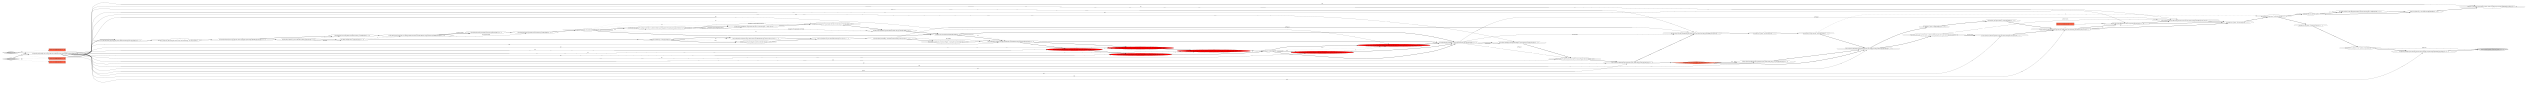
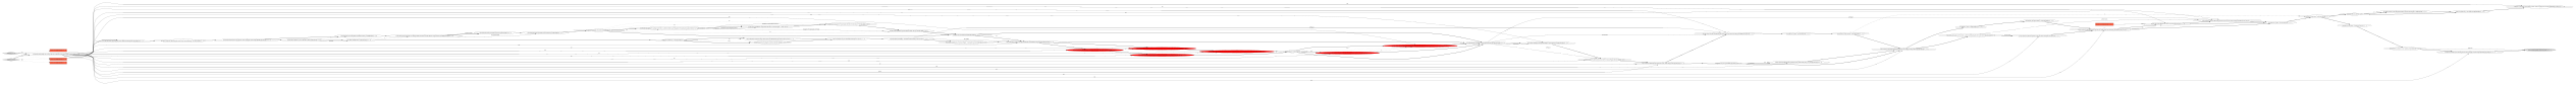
  digraph {
    fontname="IBM Plex Sans"
    rankdir=LR
    node [fillcolor=white fontname="IBM Plex Sans" shape=ellipse style=filled]
    edge [fontname="IBM Plex Sans" style=bold]
    n1 [label="root.setResourceBase(config.getConsoleStatic())@@@15@@@['1', '1', '0']"]
    n2 [label="final AuthConfig authConfig = injector.getInstance()@@@17@@@['1', '1', '0']"]
    n3 [label="final ObjectMapper jsonMapper = injector.getInstance(Key.get(,))@@@18@@@['1', '1', '0']"]
    n4 [label="final ObjectMapper jsonMapper = injector.getInstance(Key.get(,))@@@22@@@['1', '1', '1']"]
    n5 [label="AuthenticationUtils.addSecuritySanityCheckFilter(root,jsonMapper)@@@24@@@['1', '1', '1']"]
    n6 [label="AuthenticationUtils.addPreResponseAuthorizationCheckFilter(root,authenticators,jsonMapper)@@@30@@@['1', '1', '0']"]
    n7 [label="final AuthenticatorMapper authenticatorMapper = injector.getInstance()@@@23@@@['1', '1', '1']"]
    n8 [label="AuthenticationUtils.addPreResponseAuthorizationCheckFilter(root,authenticators,jsonMapper)@@@34@@@['0', '0', '1']"]
    n9 [label="AuthenticationUtils.addNoopAuthorizationFilters(root,UNSECURED_PATHS)@@@25@@@['1', '1', '1']"]
    n10 [label="root.addFilter(,\"/status/*\",null)@@@31@@@['1', '1', '0']"]
    n11 [label="root.addFilter(,\"/status/*\",null)@@@35@@@['1', '1', '1']"]
    n12 [fillcolor=tomato label="Server server@@@2@@@['0', '1', '0']" shape=box]
    n13 [label="root.addFilter(,\"/druid-ext/*\",null)@@@37@@@['0', '0', '1']"]
    n14 [label="final HandlerList handlerList = new HandlerList()@@@38@@@['0', '0', '1']"]
    n15 [fillcolor=lightgray label="server.setHandler(handlerList)@@@42@@@['0', '0', '1']"]
    n16 [label="handlerList.setHandlers(new Handler((((edu.fdu.CPPDG.tinypdg.pe.ExpressionInfo@8f597e)@@@39@@@['0', '0', '1']"]
    n17 [label="ServletHolder queryServletHolder = buildServletHolder(asyncQueryForwardingServlet,routerHttpClientConfig)@@@10@@@['0', '0', '1']"]
    n18 [label="root.addServlet(queryServletHolder,\"/druid/v2/*\")@@@11@@@['0', '0', '1']"]
    n19 [label="root.addServlet(queryServletHolder,\"/druid/v1/lookups/*\")@@@12@@@['0', '0', '1']"]
    n20 [label="managementProxyConfig.isEnabled()@@@13@@@['0', '0', '1']" shape=diamond]
    n21 [label="root.addServlet(holderPwd,\"/\")@@@10@@@['1', '1', '0']"]
    n22 [label="config.getConsoleStatic() == null@@@11@@@['1', '1', '0']" shape=diamond]
    n23 [label="root.setBaseResource(Resource.newClassPathResource(\"org/apache/druid/console\"))@@@12@@@['1', '1', '0']"]
    n24 [label="!beOverlord@@@41@@@['1', '1', '0']" shape=diamond]
    n25 [label="root.addServlet(new ServletHolder(injector.getInstance()),\"/druid/indexer/*\")@@@42@@@['1', '1', '0']"]
    n26 [label="HandlerList handlerList = new HandlerList()@@@44@@@['1', '1', '0']"]
    n27 [label="handlerList.setHandlers(new Handler((((edu.fdu.CPPDG.tinypdg.pe.ExpressionInfo@8f5883)@@@45@@@['1', '1', '0']"]
    n28 [label="root.setBaseResource(Resource.newClassPathResource(\"org/apache/druid/console\"))@@@20@@@['1', '1', '1']"]
    n29 [label="final AuthenticatorMapper authenticatorMapper = injector.getInstance()@@@19@@@['1', '1', '0']"]
    n30 [label="root.addServlet(managementForwardingServletHolder,\"/druid/indexer/*\")@@@16@@@['0', '0', '1']"]
    n31 [label="root.addServlet(managementForwardingServletHolder,\"/proxy/*\")@@@17@@@['0', '0', '1']"]
    n32 [label="managementProxyConfig.isEnabled()@@@19@@@['0', '0', '1']" shape=diamond]
-   n33 [fillcolor=tomato label="managementProxyConfig.isEnabled()@@@26@@@['0', '0', '1']" shape=diamond]
+   n33 [label="managementProxyConfig.isEnabled()@@@26@@@['0', '0', '1']" shape=diamond]
    n34 [label="AuthenticationUtils.addNoopAuthorizationFilters(root,authConfig.getUnsecuredPaths())@@@29@@@['1', '1', '1']"]
    n35 [label="AuthenticationUtils.addNoopAuthorizationFilters(root,UNSECURED_PATHS_FOR_UI)@@@27@@@['0', '0', '1']"]
    n36 [label="final List<Authenticator> authenticators = authenticatorMapper.getAuthenticatorChain()@@@30@@@['0', '0', '1']"]
    n37 [label="root.addFilter(,\"/info/*\",null)@@@34@@@['1', '1', '0']"]
    n38 [fillcolor=red label="AuthenticationUtils.addNoopAuthorizationFilters(root,UNSECURED_PATHS)@@@21@@@['1', '0', '0']"]
    n39 [fillcolor=red label="AuthenticationUtils.addNoopAuthenticationAndAuthorizationFilters(root,UNSECURED_PATHS)@@@21@@@['0', '1', '0']"]
    n40 [label="root.setInitParameter(\"org.eclipse.jetty.servlet.Default.redirectWelcome\",\"true\")@@@5@@@['1', '1', '1']"]
    n41 [label="root.setWelcomeFiles(new String((((edu.fdu.CPPDG.tinypdg.pe.ExpressionInfo@8f58bc)@@@6@@@['1', '1', '1']"]
    n42 [label="root.addServlet(new ServletHolder(new DefaultServlet()),\"/*\")@@@9@@@['0', '0', '1']"]
    n43 [label="ServletHolder holderPwd = new ServletHolder(\"default\",)@@@9@@@['1', '1', '0']"]
    n44 [label="root.addFilter(,\"/druid/coordinator/*\",null)@@@35@@@['1', '1', '0']"]
    n45 [label="AuthenticationUtils.addAllowOptionsFilter(root,authConfig.isAllowUnauthenticatedHttpOptions())@@@32@@@['1', '1', '1']"]
    n46 [label="JettyServerInitUtils.addExtensionFilters(root,injector)@@@33@@@['1', '1', '1']"]
    n47 [fillcolor=lightgray label="initialize['1', '0', '0']" shape=diamond]
    n48 [fillcolor=tomato label="Server server@@@2@@@['1', '0', '0']" shape=box]
    n49 [fillcolor=tomato label="Server server@@@2@@@['1', '1', '1']" shape=box]
    n50 [label="final ServletContextHandler root = new ServletContextHandler(ServletContextHandler.SESSIONS)@@@3@@@['1', '1', '1']"]
    n51 [label="AuthenticationUtils.addAuthenticationFilterChain(root,authenticators)@@@31@@@['0', '0', '1']"]
    n52 [fillcolor=red label="AuthenticationUtils.addNoopAuthenticationAndAuthorizationFilters(root,CliOverlord.UNSECURED_PATHS)@@@24@@@['0', '1', '0']"]
    n53 [fillcolor=red label="AuthenticationUtils.addNoopAuthenticationAndAuthorizationFilters(root,authConfig.getUnsecuredPaths())@@@22@@@['0', '1', '0']"]
    n54 [fillcolor=red label="AuthenticationUtils.addNoopAuthorizationFilters(root,CliOverlord.UNSECURED_PATHS)@@@24@@@['1', '0', '0']"]
    n55 [label="root.setInitParameter(\"org.eclipse.jetty.servlet.Default.dirAllowed\",\"false\")@@@4@@@['1', '1', '1']"]
    n56 [fillcolor=red label="AuthenticationUtils.addNoopAuthorizationFilters(root,authConfig.getUnsecuredPaths())@@@22@@@['1', '0', '0']"]
    n57 [label="ServletHolder managementForwardingServletHolder = buildServletHolder(asyncManagementForwardingServlet,globalHttpClientConfig)@@@14@@@['0', '0', '1']"]
    n58 [label="root.addServlet(managementForwardingServletHolder,\"/druid/coordinator/*\")@@@15@@@['0', '0', '1']"]
    n59 [fillcolor=lightgray label="initialize['0', '1', '0']" shape=diamond]
    n60 [label="beOverlord@@@23@@@['1', '1', '0']" shape=diamond]
    n61 [label="root.addFilter(,\"/druid/router/*\",null)@@@36@@@['1', '1', '1']"]
    n62 [label="root.addFilter(,\"/druid-internal/*\",null)@@@32@@@['1', '1', '0']"]
    n63 [fillcolor=tomato label="Injector injector@@@2@@@['0', '0', '1']" shape=box]
    n1 -> n2
    n2 -> n3
    n3 -> n6 [label=jsonMapper style=solid]
    n3 -> n28 [label=jsonMapper style=solid]
    n3 -> n29
    n4 -> n5 [label=jsonMapper style=solid]
    n4 -> n6 [label=authenticators style=solid]
    n4 -> n7 [label=authenticators style=solid]
    n4 -> n7
    n4 -> n8 [label=jsonMapper style=solid]
    n5 -> n9
    n6 -> n10
    n7 -> n5
    n8 -> n11
    n9 -> n6
    n9 -> n33
    n10 -> n62
    n11 -> n61
    n13 -> n14
    n14 -> n15 [label=handlerList style=solid]
    n14 -> n16
    n16 -> n15
    n17 -> n18
    n17 -> n18 [label=queryServletHolder style=solid]
    n17 -> n19 [label=queryServletHolder style=solid]
    n18 -> n19
    n19 -> n20
    n20 -> n30 [label=true style=dotted]
    n20 -> n31 [label=true style=dotted]
    n20 -> n32
    n20 -> n57
    n20 -> n57 [label=true style=dotted]
    n20 -> n58 [label=true style=dotted]
    n21 -> n17 [label=0 style=dashed]
    n21 -> n22
    n22 -> n1
    n22 -> n1 [label=false style=dotted]
    n22 -> n23
    n22 -> n23 [label=true style=dotted]
    n23 -> n2
    n24 -> n25 [label=true style=dotted]
    n24 -> n25
    n24 -> n26
    n25 -> n26
    n26 -> n27
    n28 -> n4
    n28 -> n38
    n28 -> n39
    n29 -> n28
    n30 -> n31
    n31 -> n32
    n32 -> n4
    n32 -> n28 [label=true style=dotted]
    n32 -> n28
    n33 -> n34
    n33 -> n35 [label=true style=dotted]
    n33 -> n35
    n34 -> n36
    n34 -> n37
    n35 -> n34
    n36 -> n8 [label=authenticators style=solid]
    n36 -> n51 [label=authenticators style=solid]
    n36 -> n51
    n37 -> n44
    n38 -> n39 [label=0 style=dashed]
    n38 -> n56
    n39 -> n53
    n40 -> n41
    n41 -> n42
    n41 -> n43
    n42 -> n17
    n43 -> n21
    n43 -> n21 [label=holderPwd style=solid]
    n43 -> n42 [label=0 style=dashed]
    n44 -> n45
    n45 -> n11
    n45 -> n46
    n45 -> n46 [label=true style=dotted]
    n46 -> n8
    n46 -> n11
    n47 -> n48 [label=true style=dotted]
    n47 -> n49 [label=true style=dotted]
    n47 -> n50
    n49 -> n9 [label=injector style=solid]
    n50 -> n5 [label=root style=solid]
    n50 -> n6 [label=root style=solid]
    n50 -> n7 [label=root style=solid]
    n50 -> n8 [label=root style=solid]
    n50 -> n9 [label=root style=solid]
    n50 -> n16 [label=root style=solid]
    n50 -> n27 [label=root style=solid]
    n50 -> n28 [label=root style=solid]
    n50 -> n34 [label=root style=solid]
    n50 -> n35 [label=root style=solid]
    n50 -> n38 [label=root style=solid]
    n50 -> n39 [label=root style=solid]
    n50 -> n45 [label=root style=solid]
    n50 -> n46 [label=root style=solid]
    n50 -> n51 [label=root style=solid]
    n50 -> n52 [label=root style=solid]
    n50 -> n53 [label=root style=solid]
    n50 -> n54 [label=root style=solid]
    n50 -> n55
    n50 -> n56 [label=root style=solid]
    n51 -> n45
    n52 -> n4
    n53 -> n60
    n54 -> n4
    n54 -> n52 [label=0 style=dashed]
    n55 -> n40
    n56 -> n53 [label=0 style=dashed]
    n56 -> n60
    n57 -> n30 [label=managementForwardingServletHolder style=solid]
    n57 -> n31 [label=managementForwardingServletHolder style=solid]
    n57 -> n58
    n57 -> n58 [label=managementForwardingServletHolder style=solid]
    n58 -> n30
    n59 -> n12 [label=true style=dotted]
    n59 -> n49 [label=true style=dotted]
    n59 -> n50
    n60 -> n4
    n60 -> n52
    n60 -> n52 [label=true style=dotted]
    n60 -> n54 [label=true style=dotted]
    n60 -> n54
    n61 -> n13
    n61 -> n24
    n62 -> n34
    n62 -> n61 [label=0 style=dashed]
    n63 -> n46 [label=injector style=solid]
  }
